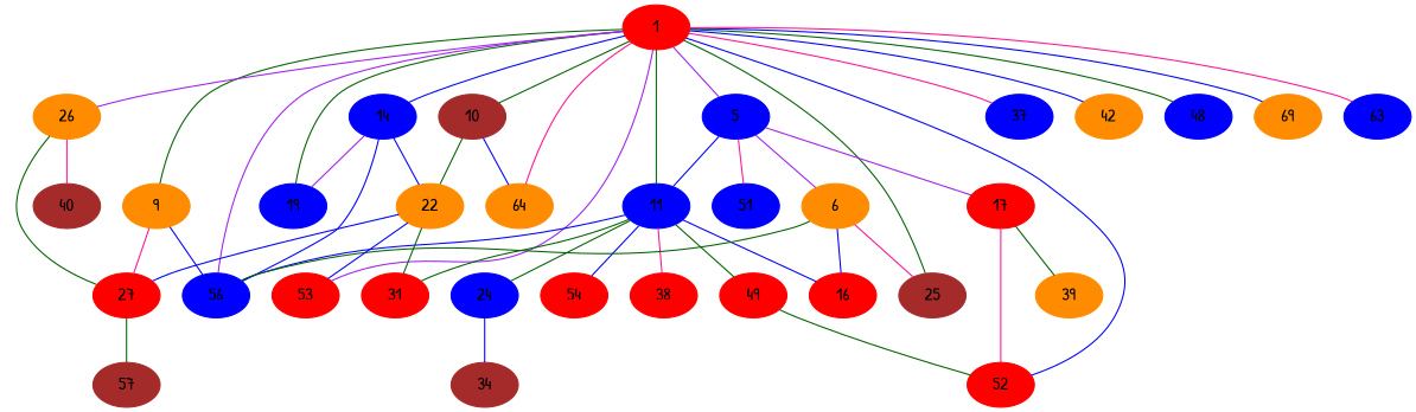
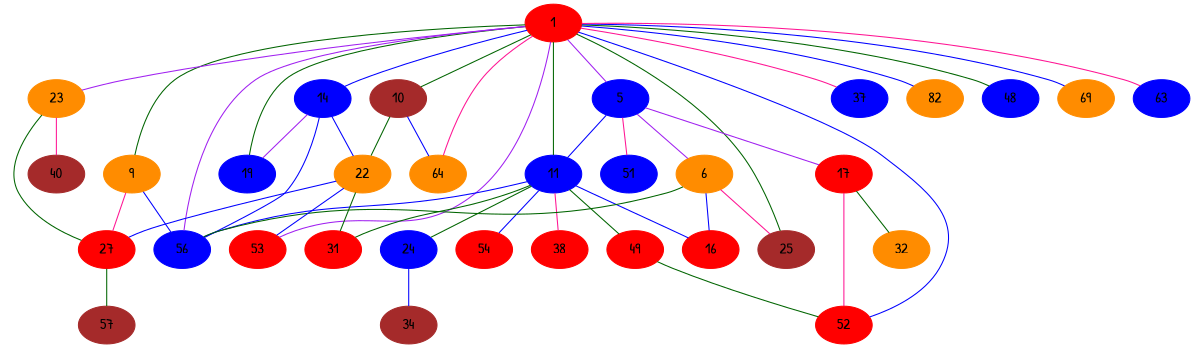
  graph {
    fontname="Patrick Hand"
    node [color=red fontname="Patrick Hand" style=filled]
    edge [color=darkgreen fontname="Patrick Hand"]
    1 [super="+8+2+3"]
    5 [color=blue super="+13"]
    9 [color=darkorange super="+20"]
    10 [color=brown super="+35"]
    11 [color=blue super="+28+65+21"]
    14 [color=blue super="+64+62"]
    19 [color=blue super="+30"]
-   23 [color=darkorange label=26]
+   23 [color=darkorange]
    25 [color=brown]
    37 [color=blue]
-   42 [color=darkorange]
+   42 [color=darkorange label=82]
    48 [color=blue]
    52
    53
    56 [color=blue super="+58"]
    n16 [color=darkorange label=69]
    63 [color=blue]
    n18 [color=darkorange label=64 super="+67"]
    6 [color=darkorange]
    17 [super="+45"]
    51 [color=blue]
    27 [super="+36"]
    22 [color=darkorange super="+50+26+41"]
    16 [super="+18"]
    24 [color=blue]
    31
    38
    49
    54
    40 [color=brown]
-   32 [color=darkorange label=39]
+   32 [color=darkorange]
    57 [color=brown]
    34 [color=brown]
    1 -- 5 [color=purple weight=2]
    1 -- 9
    1 -- 10 [weight=2]
    1 -- 11 [weight=3]
    1 -- 14 [color=blue weight=2]
    1 -- 19
    1 -- 23 [color=purple]
    1 -- 25
    1 -- 37 [color=deeppink]
    1 -- 42 [color=blue]
    1 -- 48
    1 -- 52 [color=blue]
    1 -- 53 [color=purple]
    1 -- 56 [color=purple weight=2]
    1 -- n16 [color=blue]
    1 -- 63 [color=deeppink]
    1 -- n18 [color=deeppink]
    5 -- 11 [color=blue]
    5 -- 6 [color=purple]
    5 -- 17 [color=purple]
    5 -- 51 [color=deeppink]
    9 -- 56 [color=blue]
    9 -- 27 [color=deeppink]
    10 -- n18 [color=blue]
    10 -- 22 [weight=2]
    11 -- 56 [color=blue]
    11 -- 16 [color=blue]
    11 -- 24
    11 -- 31
    11 -- 38 [color=deeppink]
    11 -- 49
    11 -- 54 [color=blue]
    14 -- 19 [color=purple]
    14 -- 56 [color=blue]
    14 -- 22 [color=blue]
    23 -- 27
    23 -- 40 [color=deeppink]
    6 -- 25 [color=deeppink]
    6 -- 56
    6 -- 16 [color=blue]
    17 -- 52 [color=deeppink]
    17 -- 32
    27 -- 57
    22 -- 53 [color=blue]
    22 -- 27 [color=blue]
    22 -- 31
    24 -- 34 [color=blue]
    49 -- 52
  }
